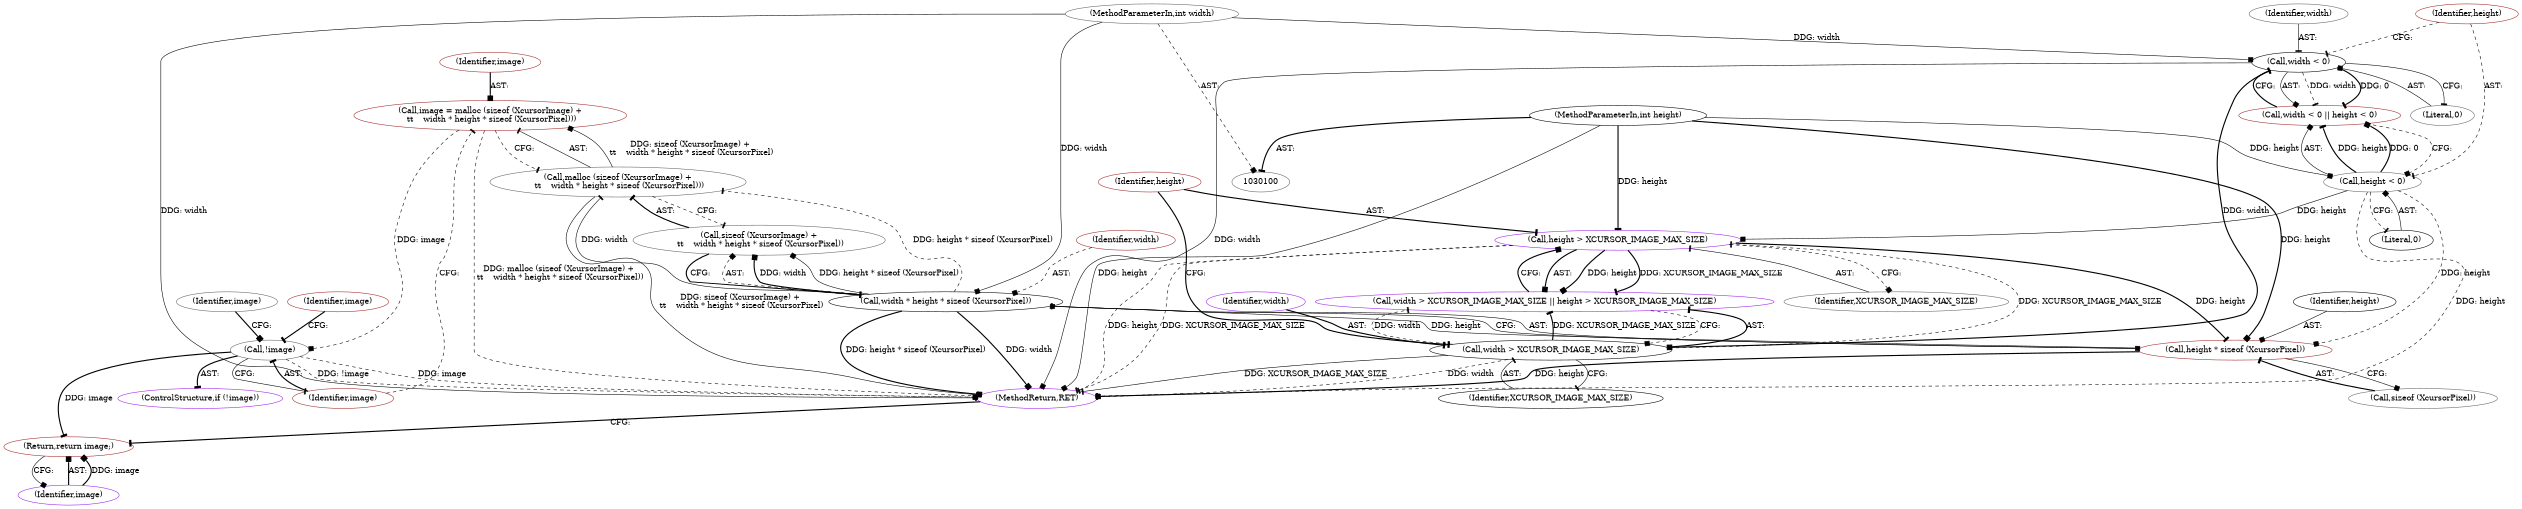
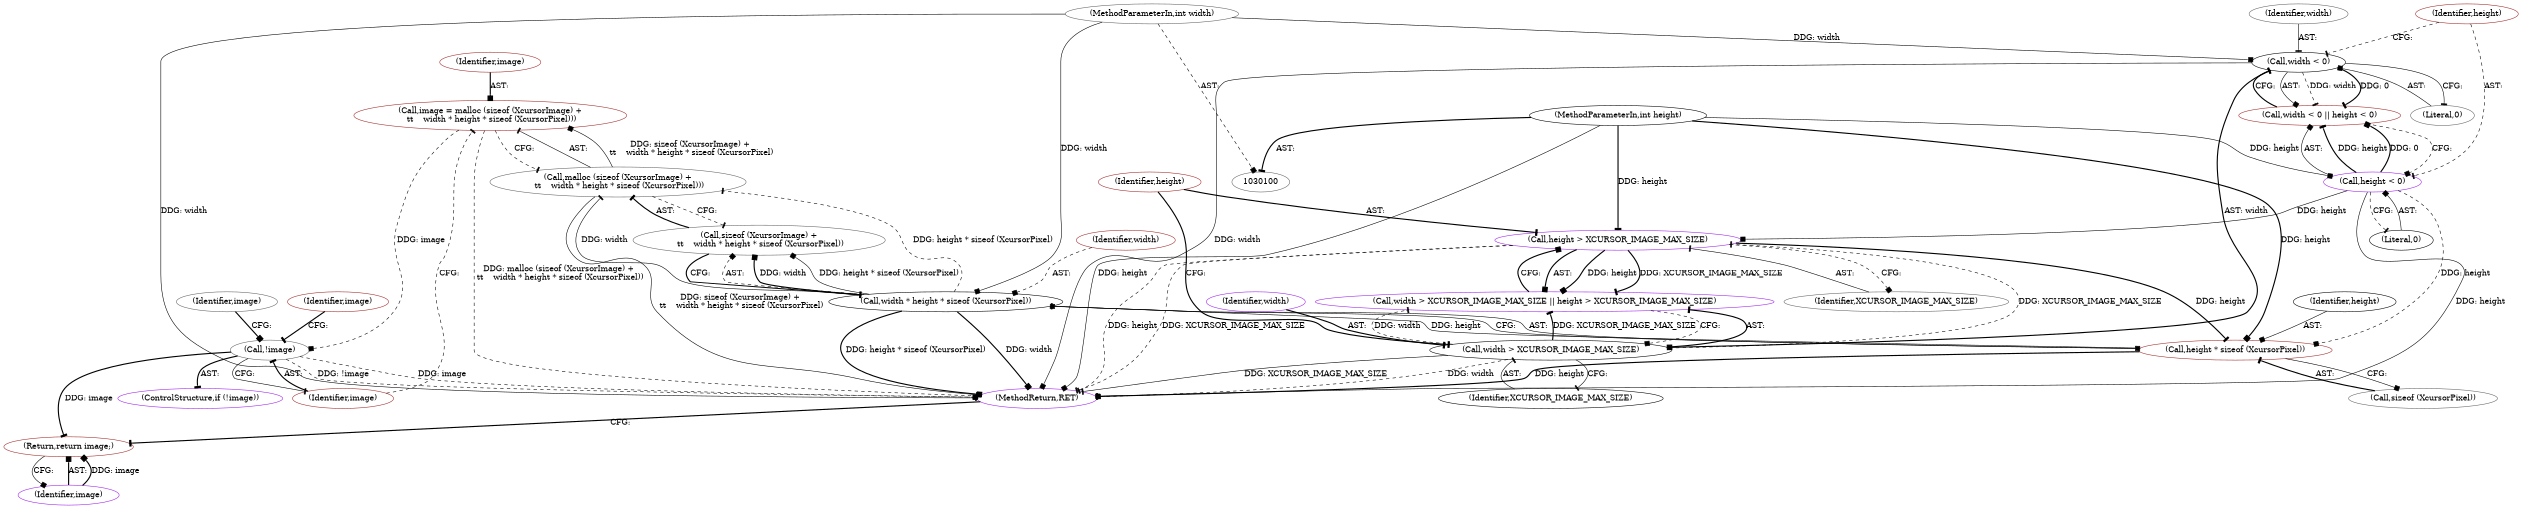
  digraph {
    node [color=gray40]
    edge [arrowhead=tee style=bold]
    n1 [color=brown label="(Call,image = malloc (sizeof (XcursorImage) +\n \t\t    width * height * sizeof (XcursorPixel)))"]
    n2 [label="(Call,malloc (sizeof (XcursorImage) +\n \t\t    width * height * sizeof (XcursorPixel)))"]
    n3 [label="(Call,!image)"]
    n4 [color=purple label="(MethodReturn,RET)"]
    n5 [label="(Call,sizeof (XcursorImage) +\n \t\t    width * height * sizeof (XcursorPixel))"]
    n6 [color=brown label="(Return,return image;)"]
    n7 [color=purple label="(ControlStructure,if (!image))"]
    n8 [color=brown label="(Identifier,image)"]
    n9 [color=black label="(Call,width * height * sizeof (XcursorPixel))"]
    n10 [color=brown label="(Call,height * sizeof (XcursorPixel))"]
    n11 [label="(Call,sizeof (XcursorPixel))"]
    n12 [color=black label="(Call,width > XCURSOR_IMAGE_MAX_SIZE)"]
    n13 [color=purple label="(Call,height > XCURSOR_IMAGE_MAX_SIZE)"]
    n14 [color=purple label="(Call,width > XCURSOR_IMAGE_MAX_SIZE || height > XCURSOR_IMAGE_MAX_SIZE)"]
    n15 [color=black label="(Identifier,XCURSOR_IMAGE_MAX_SIZE)"]
    n16 [label="(Identifier,XCURSOR_IMAGE_MAX_SIZE)"]
    n17 [color=black label="(Call,width < 0)"]
    n18 [label="(Literal,0)"]
    n19 [color=brown label="(Call,width < 0 || height < 0)"]
-   n20 [label="(Call,height < 0)"]
+   n20 [color=purple label="(Call,height < 0)"]
    n21 [label="(MethodParameterIn,int width)"]
    n22 [label=1030100]
    n23 [color=black label="(Literal,0)"]
    n24 [color=black label="(MethodParameterIn,int height)"]
    n25 [color=purple label="(Identifier,image)"]
    n26 [color=brown label="(Identifier,image)"]
    n27 [label="(Identifier,image)"]
    n28 [color=black label="(Identifier,height)"]
    n29 [label="(Identifier,width)"]
    n30 [color=brown label="(Identifier,height)"]
    n31 [color=brown label="(Identifier,image)"]
    n32 [color=brown label="(Identifier,width)"]
    n33 [color=brown label="(Identifier,height)"]
    n34 [color=purple label="(Identifier,width)"]
    n1 -> n2 [label="CFG: " style=dashed]
    n1 -> n3 [arrowhead=box label="DDG: image" style=dashed]
    n1 -> n4 [label="DDG: malloc (sizeof (XcursorImage) +\n \t\t    width * height * sizeof (XcursorPixel))" style=dashed]
    n2 -> n1 [label="AST: " style=solid]
    n2 -> n1 [arrowhead=box label="DDG: sizeof (XcursorImage) +\n \t\t    width * height * sizeof (XcursorPixel)" style=solid]
    n2 -> n4 [arrowhead=box label="DDG: sizeof (XcursorImage) +\n \t\t    width * height * sizeof (XcursorPixel)" style=solid]
    n2 -> n5 [label="CFG: " style=dashed]
    n3 -> n4 [arrowhead=box label="DDG: image" style=dashed]
    n3 -> n4 [arrowhead=box label="DDG: !image" style=dashed]
    n3 -> n6 [label="DDG: image"]
    n3 -> n7 [label="AST: "]
    n3 -> n8 [label="CFG: " style=solid]
    n4 -> n6 [label="CFG: "]
    n5 -> n2 [label="AST: "]
    n5 -> n9 [label="CFG: "]
    n6 -> n25 [arrowhead=box label="CFG: " style=solid]
    n8 -> n1 [label="CFG: " style=dashed]
    n8 -> n3 [label="AST: "]
    n9 -> n2 [label="DDG: width" style=solid]
    n9 -> n2 [label="DDG: height * sizeof (XcursorPixel)" style=dashed]
    n9 -> n4 [arrowhead=box label="DDG: width"]
    n9 -> n4 [arrowhead=box label="DDG: height * sizeof (XcursorPixel)"]
    n9 -> n5 [arrowhead=box label="AST: " style=dashed]
    n9 -> n5 [arrowhead=box label="DDG: width"]
    n9 -> n5 [arrowhead=box label="DDG: height * sizeof (XcursorPixel)" style=solid]
    n9 -> n10 [arrowhead=box label="CFG: " style=solid]
    n10 -> n4 [label="DDG: height"]
    n10 -> n9 [arrowhead=box label="AST: " style=solid]
    n10 -> n9 [label="DDG: height" style=solid]
    n10 -> n11 [arrowhead=box label="CFG: " style=solid]
    n11 -> n10 [label="AST: "]
    n12 -> n4 [arrowhead=box label="DDG: width" style=dashed]
    n12 -> n4 [label="DDG: XCURSOR_IMAGE_MAX_SIZE" style=solid]
    n12 -> n13 [label="DDG: XCURSOR_IMAGE_MAX_SIZE" style=dashed]
    n12 -> n14 [label="AST: "]
    n12 -> n14 [label="DDG: width" style=dashed]
    n12 -> n14 [label="DDG: XCURSOR_IMAGE_MAX_SIZE"]
    n12 -> n15 [label="CFG: " style=solid]
    n13 -> n4 [label="DDG: height" style=dashed]
    n13 -> n4 [label="DDG: XCURSOR_IMAGE_MAX_SIZE" style=dashed]
    n13 -> n10 [label="DDG: height"]
    n13 -> n14 [arrowhead=box label="AST: "]
    n13 -> n14 [arrowhead=box label="DDG: height"]
    n13 -> n14 [label="DDG: XCURSOR_IMAGE_MAX_SIZE"]
    n13 -> n16 [arrowhead=box label="CFG: " style=dashed]
    n14 -> n12 [arrowhead=box label="CFG: " style=dashed]
    n14 -> n13 [arrowhead=box label="CFG: "]
    n15 -> n12 [label="AST: " style=solid]
    n16 -> n13 [label="AST: " style=solid]
    n17 -> n4 [arrowhead=box label="DDG: width" style=solid]
-   n17 -> n12 [arrowhead=box label="DDG: width"]
+   n17 -> n12 [arrowhead=box label="AST: width"]
    n17 -> n18 [label="CFG: " style=solid]
    n17 -> n19 [arrowhead=box label="AST: " style=solid]
    n17 -> n19 [label="DDG: width" style=dashed]
    n17 -> n19 [label="DDG: 0"]
    n18 -> n17 [arrowhead=box label="AST: " style=solid]
    n19 -> n17 [label="CFG: "]
    n19 -> n20 [arrowhead=box label="CFG: " style=dashed]
-   n20 -> n4 [arrowhead=box label="DDG: height" style=dashed]
+   n20 -> n4 [arrowhead=box label="DDG: height" style=solid]
    n20 -> n10 [arrowhead=box label="DDG: height" style=dashed]
    n20 -> n13 [arrowhead=box label="DDG: height" style=solid]
    n20 -> n19 [arrowhead=box label="AST: " style=solid]
    n20 -> n19 [label="DDG: height"]
    n20 -> n19 [arrowhead=box label="DDG: 0"]
    n20 -> n23 [label="CFG: " style=dashed]
    n21 -> n4 [label="DDG: width" style=solid]
    n21 -> n9 [arrowhead=box label="DDG: width" style=solid]
    n21 -> n17 [arrowhead=box label="DDG: width" style=solid]
    n21 -> n22 [arrowhead=box label="AST: " style=dashed]
    n23 -> n20 [arrowhead=box label="AST: " style=solid]
    n24 -> n4 [arrowhead=box label="DDG: height" style=solid]
    n24 -> n10 [arrowhead=box label="DDG: height"]
    n24 -> n13 [label="DDG: height"]
    n24 -> n20 [arrowhead=box label="DDG: height" style=solid]
    n24 -> n22 [label="AST: "]
    n25 -> n6 [arrowhead=box label="AST: "]
    n25 -> n6 [arrowhead=box label="DDG: image"]
    n26 -> n3 [label="CFG: "]
    n27 -> n3 [arrowhead=box label="CFG: "]
    n28 -> n10 [arrowhead=box label="AST: " style=solid]
    n29 -> n17 [label="AST: " style=solid]
    n30 -> n17 [label="CFG: " style=dashed]
    n30 -> n20 [label="AST: " style=dashed]
    n31 -> n1 [arrowhead=box label="AST: "]
    n32 -> n9 [arrowhead=box label="AST: " style=dashed]
    n33 -> n12 [label="CFG: "]
    n33 -> n13 [label="AST: "]
    n34 -> n12 [label="AST: "]
  }
